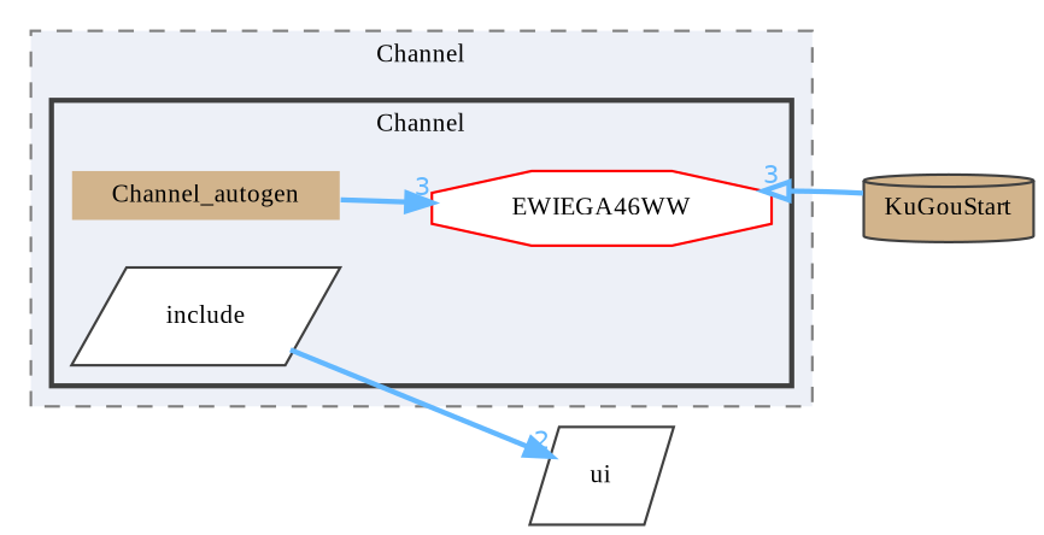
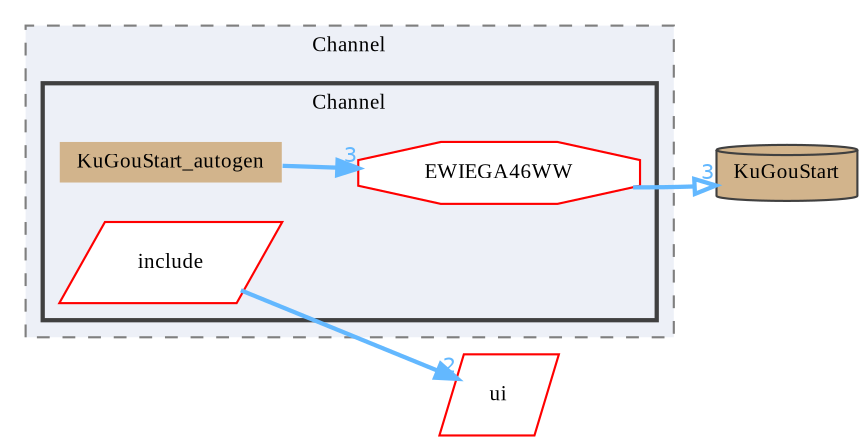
  digraph {
    compound=true
    fontname="Liberation Serif"
    rankdir=LR
    node [fillcolor=white fontname="Liberation Serif" fontsize=10 shape=parallelogram style=filled color=red]
    edge [arrowhead=normal color=steelblue1 fontcolor=steelblue1 fontname="Liberation Serif" fontsize=10 headlabel=3 labeldistance=1.5 labelfontname=Helvetica labelfontsize=10 style=bold]
-   n1 [fillcolor=tan height=0.2 label=Channel_autogen shape=plaintext width=0.4 color=""]
+   n1 [fillcolor=tan height=0.2 label=KuGouStart_autogen shape=plaintext width=0.4 color=""]
    n2 [height=0.2 label=EWIEGA46WW shape=octagon width=0.4]
-   n3 [color=grey25 height=0.2 label=include width=0.4]
+   n3 [height=0.2 label=include width=0.4]
    n4 [color=grey25 fillcolor=tan height=0.2 label=KuGouStart shape=cylinder width=0.4]
-   n5 [color=grey25 height=0.2 label=ui width=0.4]
+   n5 [height=0.2 label=ui width=0.4]
    subgraph cluster_1 {
      bgcolor="#edf0f7"
      fontsize=10
      label=Channel
      pencolor=grey50
      style="filled,dashed"
      subgraph cluster_2 {
        bgcolor="#edf0f7"
        fontsize=10
        label=Channel
        pencolor=grey25
        style="filled,bold"
        n1
        n2
        n3
      }
    }
    n1 -> n2
-   n4 -> n2 [arrowhead=onormal]
+   n2 -> n4 [arrowhead=onormal]
    n3 -> n5 [headlabel=2]
  }
